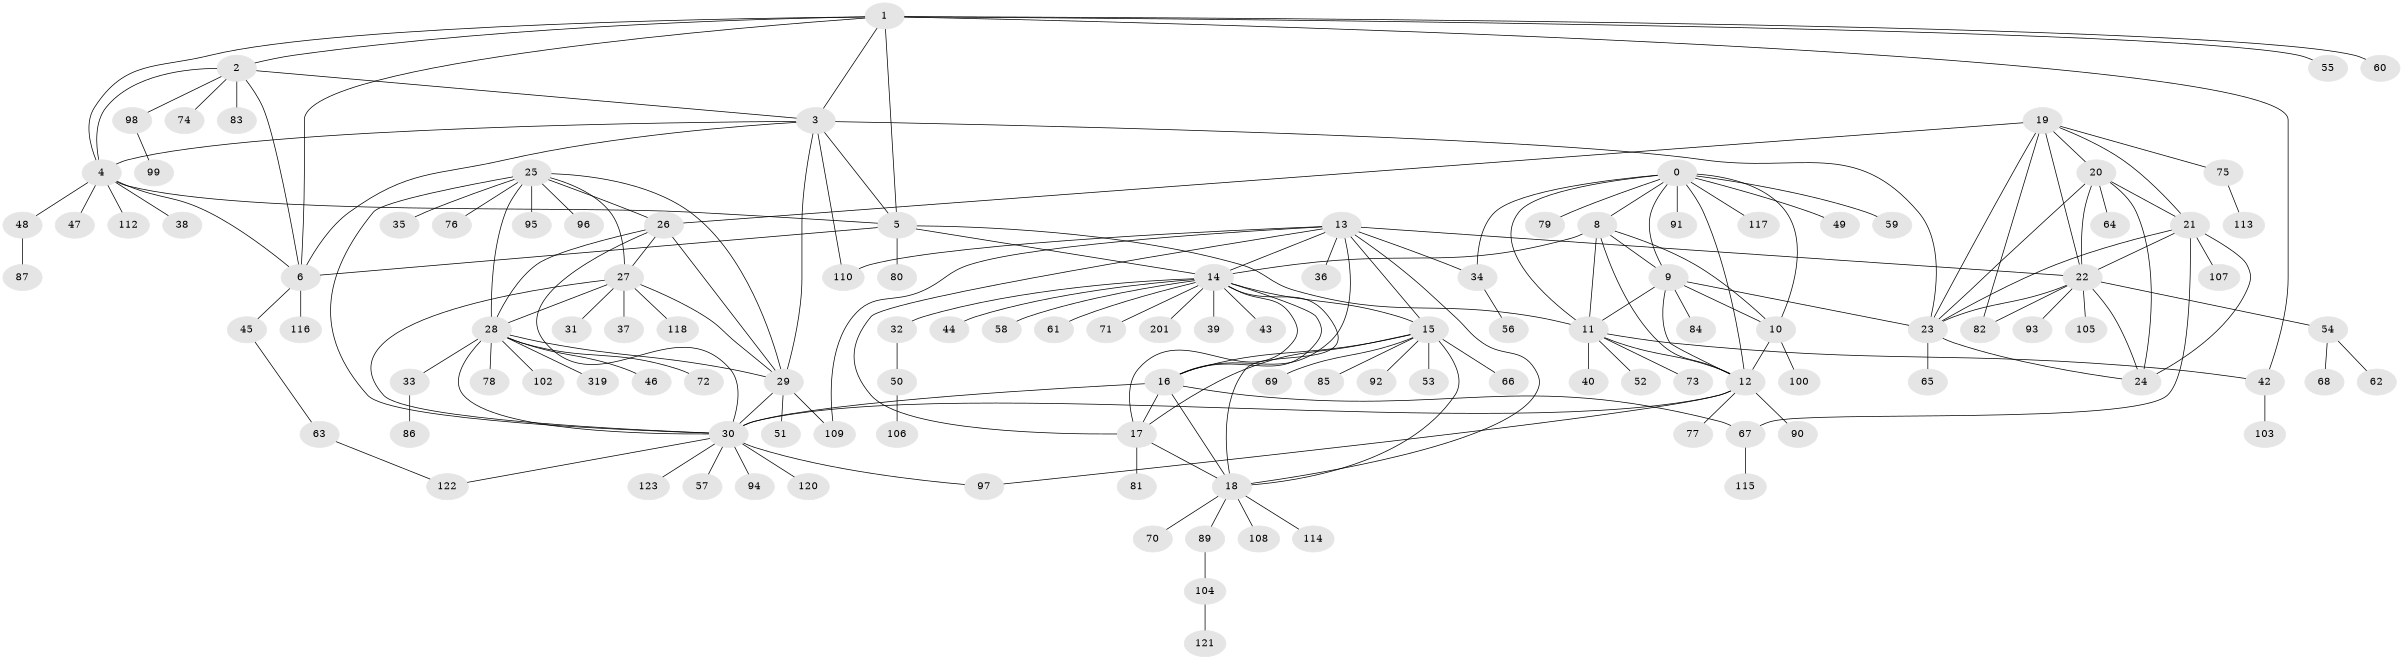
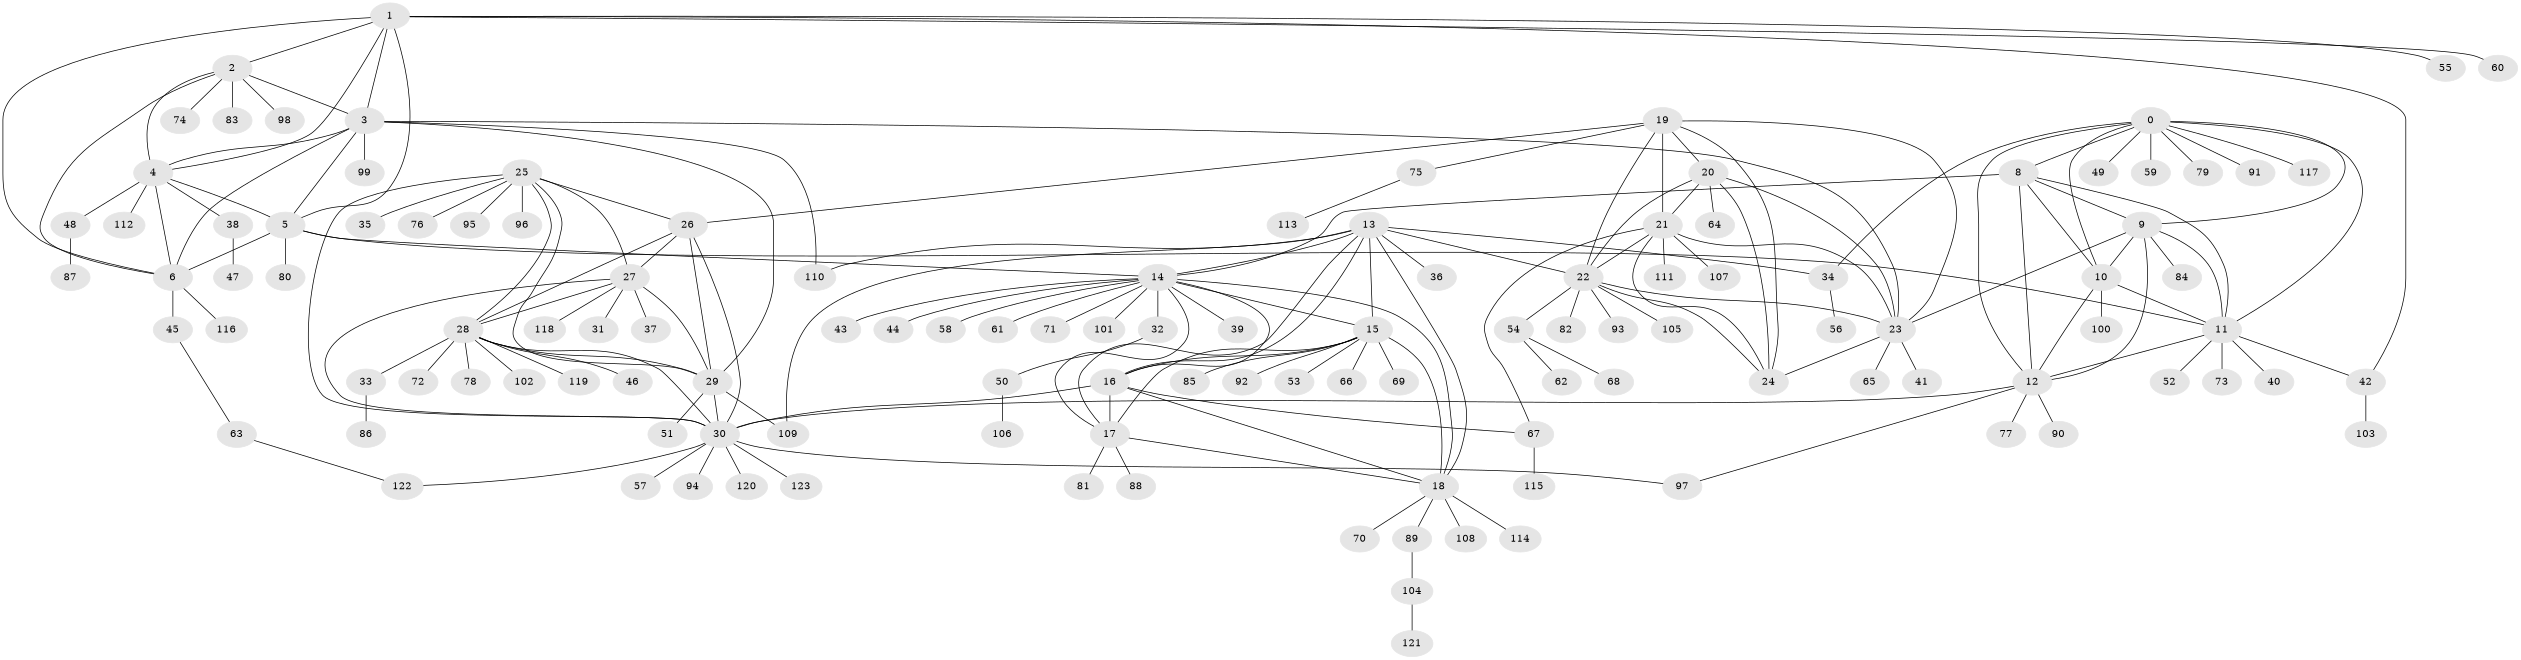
  graph {
    node [color=gray90 style=filled]
    1
    2
    3
    4
    5
    6
    42
    55
    60
    74
    83
    98
    23
    29
    99
    110
    38
    47
    48
    112
    11
    14
    80
    45
    116
    103
    24
+   41
    65
    30
    109
    51
    87
    12
    40
    52
    73
    15
    16
    17
    18
    32
    39
    43
    44
    58
    61
    71
-   101 [label=201]
+   101
    63
    n51 [label=0]
    8
    9
    10
    34
    49
    59
    79
    91
    117
    84
    100
    77
    90
    97
    56
    57
    94
    120
    122
    123
    13
    22
    36
    53
    66
    69
    85
    92
    67
    81
+   88
    70
    89
    108
    114
    54
    82
    93
    105
    50
    115
    104
    19
    20
    21
    26
    75
    64
    107
+   111
    27
    28
    113
    62
    68
    25
    35
    76
    95
    96
    31
    37
    118
    33
    46
    72
    78
    102
-   119 [label=319]
+   119
    86
    106
    121
    1 -- 2
    1 -- 3
    1 -- 4
    1 -- 5
    1 -- 6
    1 -- 42
    1 -- 55
    1 -- 60
    2 -- 3
    2 -- 4
    2 -- 6
    2 -- 74
    2 -- 83
    2 -- 98
    3 -- 4
    3 -- 5
    3 -- 6
    3 -- 23
    3 -- 29
-   98 -- 99
+   3 -- 99
    3 -- 110
    4 -- 5
    4 -- 6
    4 -- 38
-   4 -- 47
+   38 -- 47
    4 -- 48
    4 -- 112
    5 -- 6
    5 -- 11
    5 -- 14
    5 -- 80
    6 -- 45
    6 -- 116
    42 -- 103
    23 -- 24
+   23 -- 41
    23 -- 65
    29 -- 30
    29 -- 109
    29 -- 51
    48 -- 87
    11 -- 42
    11 -- 12
    11 -- 40
    11 -- 52
    11 -- 73
    14 -- 15
    14 -- 16
    14 -- 17
    14 -- 18
    14 -- 32
    14 -- 39
    14 -- 43
    14 -- 44
    14 -- 58
    14 -- 61
    14 -- 71
    14 -- 101
    45 -- 63
    30 -- 97
    30 -- 57
    30 -- 94
    30 -- 120
    30 -- 122
    30 -- 123
    12 -- 30
    12 -- 77
    12 -- 90
    12 -- 97
    15 -- 16
    15 -- 17
    15 -- 18
    15 -- 53
    15 -- 66
    15 -- 69
    15 -- 85
    15 -- 92
    16 -- 30
    16 -- 17
    16 -- 18
    16 -- 67
    17 -- 18
    17 -- 81
+   17 -- 88
    18 -- 70
    18 -- 89
    18 -- 108
    18 -- 114
    32 -- 50
    63 -- 122
    n51 -- 11
    n51 -- 12
    n51 -- 8
    n51 -- 9
    n51 -- 10
    n51 -- 34
    n51 -- 49
    n51 -- 59
    n51 -- 79
    n51 -- 91
    n51 -- 117
    8 -- 11
    8 -- 14
    8 -- 12
    8 -- 9
    8 -- 10
    9 -- 23
    9 -- 11
    9 -- 12
    9 -- 10
    9 -- 84
+   10 -- 11
    10 -- 12
    10 -- 100
    34 -- 56
    13 -- 110
    13 -- 14
    13 -- 109
    13 -- 15
    13 -- 16
    13 -- 17
    13 -- 18
    13 -- 34
    13 -- 22
    13 -- 36
    22 -- 23
    22 -- 24
    22 -- 54
    22 -- 82
    22 -- 93
    22 -- 105
    67 -- 115
    89 -- 104
    54 -- 62
    54 -- 68
    50 -- 106
    104 -- 121
    19 -- 23
-   19 -- 82
+   19 -- 24
    19 -- 22
    19 -- 20
    19 -- 21
    19 -- 26
    19 -- 75
    20 -- 23
    20 -- 24
    20 -- 22
    20 -- 21
    20 -- 64
    21 -- 23
    21 -- 24
    21 -- 22
    21 -- 67
    21 -- 107
+   21 -- 111
    26 -- 29
    26 -- 30
    26 -- 27
    26 -- 28
    75 -- 113
    27 -- 29
    27 -- 30
    27 -- 28
    27 -- 31
    27 -- 37
    27 -- 118
    28 -- 29
    28 -- 30
    28 -- 33
    28 -- 46
    28 -- 72
    28 -- 78
    28 -- 102
    28 -- 119
    25 -- 29
    25 -- 30
    25 -- 26
    25 -- 27
    25 -- 28
    25 -- 35
    25 -- 76
    25 -- 95
    25 -- 96
    33 -- 86
  }
